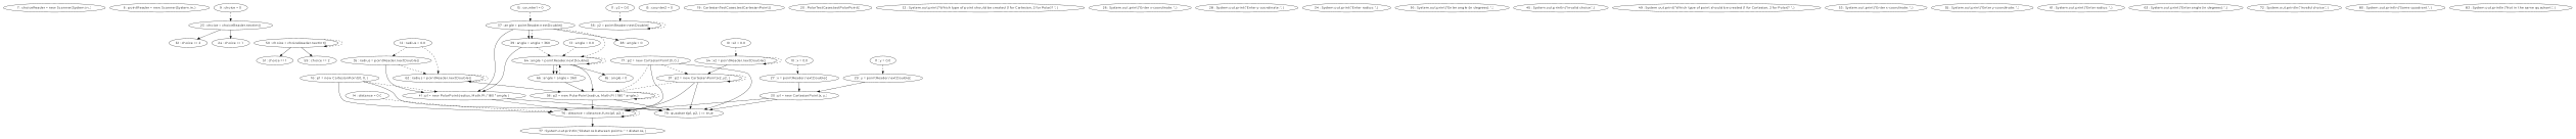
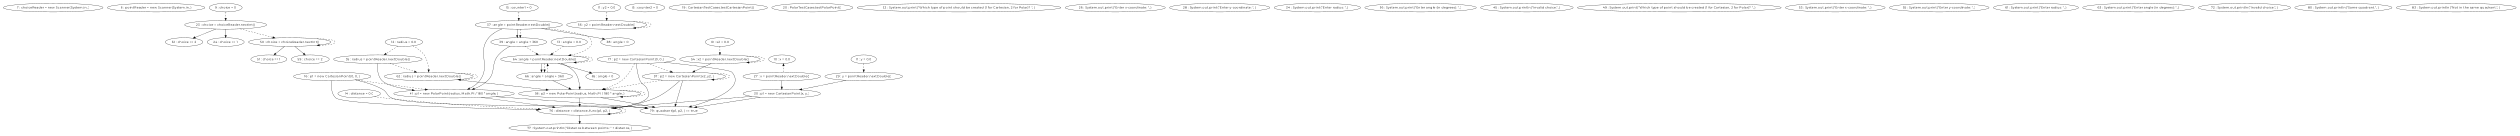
  digraph {
    fontname=Montserrat
    node [fontname=Montserrat]
    edge [fontname=Montserrat]
    "7 : choiceReader = new Scanner(System.in, )"
    "8 : pointReader = new Scanner(System.in, )"
    "9 : choice = 0"
    "23 : choice = choiceReader.nextInt()"
    "32 : choice == 2"
    "24 : choice == 1"
    "50 : choice = choiceReader.nextInt()"
    "51 : choice == 1"
    "59 : choice == 2"
    "10 : x = 0.0"
    "27 : x = pointReader.nextDouble()"
    "30 : p1 = new CartesianPoint(x, y, )"
    "76 : distance = distance_func(p1, p2, )"
    "79 : quadrant(p1, p2, ) == true"
    "10 : x2 = 0.0"
    "54 : x2 = pointReader.nextDouble()"
    "57 : p2 = new CartesianPoint(x2, y2, )"
    "68 : p2 = new PolarPoint(radius, Math.PI / 180 * angle, )"
    "11 : y = 0.0"
    "29 : y = pointReader.nextDouble()"
    "11 : y2 = 0.0"
    "56 : y2 = pointReader.nextDouble()"
    "12 : radius = 0.0"
    "62 : radius = pointReader.nextDouble()"
    "35 : radius = pointReader.nextDouble()"
    "41 : p1 = new PolarPoint(radius, Math.PI / 180 * angle, )"
    "13 : angle = 0.0"
    "64 : angle = pointReader.nextDouble()"
    "37 : angle = pointReader.nextDouble()"
    "38 : angle < 0"
    "39 : angle = angle + 360"
    "66 : angle = angle + 360"
    "65 : angle < 0"
    "14 : distance = 0.0"
    "77 : System.out.println(\"Distance between points: \" + distance, )"
    "15 : counter1 = 0"
    "15 : counter2 = 0"
    "16 : p1 = new CartesianPoint(0, 0, )"
    "17 : p2 = new CartesianPoint(0, 0, )"
    "19 : CartesianTestCases.testCartesianPoint()"
    "20 : PolarTestCases.testPolarPoint()"
    "22 : System.out.print(\"Which type of point should be created (1 for Cartesian, 2 for Polar)? \", )"
    "26 : System.out.print(\"Enter x-coordinate: \", )"
    "28 : System.out.print(\"Enter y-coordinate: \", )"
    "34 : System.out.print(\"Enter radius: \", )"
    "36 : System.out.print(\"Enter angle (in degrees): \", )"
    "45 : System.out.println(\"Invalid choice.\", )"
    "49 : System.out.print(\"Which type of point should be created (1 for Cartesian, 2 for Polar)? \", )"
    "53 : System.out.print(\"Enter x-coordinate: \", )"
    "55 : System.out.print(\"Enter y-coordinate: \", )"
    "61 : System.out.print(\"Enter radius: \", )"
    "63 : System.out.print(\"Enter angle (in degrees): \", )"
    "72 : System.out.println(\"Invalid choice.\", )"
    "80 : System.out.println(\"Same quadrant.\", )"
    "83 : System.out.println(\"Not in the same quadrant.\", )"
    "9 : choice = 0" -> "23 : choice = choiceReader.nextInt()" [style=dashed]
    "23 : choice = choiceReader.nextInt()" -> "32 : choice == 2"
    "23 : choice = choiceReader.nextInt()" -> "24 : choice == 1"
+   "23 : choice = choiceReader.nextInt()" -> "50 : choice = choiceReader.nextInt()" [style=dashed]
    "50 : choice = choiceReader.nextInt()" -> "50 : choice = choiceReader.nextInt()" [style=dashed]
    "50 : choice = choiceReader.nextInt()" -> "51 : choice == 1"
    "50 : choice = choiceReader.nextInt()" -> "59 : choice == 2"
-   "10 : x = 0.0" -> "27 : x = pointReader.nextDouble()" [style=dashed]
+   "27 : x = pointReader.nextDouble()" -> "10 : x = 0.0" [style=dashed]
    "27 : x = pointReader.nextDouble()" -> "30 : p1 = new CartesianPoint(x, y, )"
    "30 : p1 = new CartesianPoint(x, y, )" -> "76 : distance = distance_func(p1, p2, )"
    "30 : p1 = new CartesianPoint(x, y, )" -> "79 : quadrant(p1, p2, ) == true"
    "76 : distance = distance_func(p1, p2, )" -> "76 : distance = distance_func(p1, p2, )" [style=dashed]
    "76 : distance = distance_func(p1, p2, )" -> "77 : System.out.println(\"Distance between points: \" + distance, )"
    "10 : x2 = 0.0" -> "54 : x2 = pointReader.nextDouble()" [style=dashed]
    "54 : x2 = pointReader.nextDouble()" -> "54 : x2 = pointReader.nextDouble()" [style=dashed]
    "54 : x2 = pointReader.nextDouble()" -> "57 : p2 = new CartesianPoint(x2, y2, )"
    "57 : p2 = new CartesianPoint(x2, y2, )" -> "76 : distance = distance_func(p1, p2, )"
    "57 : p2 = new CartesianPoint(x2, y2, )" -> "79 : quadrant(p1, p2, ) == true"
    "57 : p2 = new CartesianPoint(x2, y2, )" -> "57 : p2 = new CartesianPoint(x2, y2, )" [style=dashed]
    "57 : p2 = new CartesianPoint(x2, y2, )" -> "68 : p2 = new PolarPoint(radius, Math.PI / 180 * angle, )" [style=dashed]
    "68 : p2 = new PolarPoint(radius, Math.PI / 180 * angle, )" -> "76 : distance = distance_func(p1, p2, )"
    "68 : p2 = new PolarPoint(radius, Math.PI / 180 * angle, )" -> "79 : quadrant(p1, p2, ) == true"
    "68 : p2 = new PolarPoint(radius, Math.PI / 180 * angle, )" -> "68 : p2 = new PolarPoint(radius, Math.PI / 180 * angle, )" [style=dashed]
    "11 : y = 0.0" -> "29 : y = pointReader.nextDouble()" [style=dashed]
    "29 : y = pointReader.nextDouble()" -> "30 : p1 = new CartesianPoint(x, y, )"
    "11 : y2 = 0.0" -> "56 : y2 = pointReader.nextDouble()" [style=dashed]
    "56 : y2 = pointReader.nextDouble()" -> "56 : y2 = pointReader.nextDouble()" [style=dashed]
    "12 : radius = 0.0" -> "62 : radius = pointReader.nextDouble()" [style=dashed]
    "12 : radius = 0.0" -> "35 : radius = pointReader.nextDouble()" [style=dashed]
    "62 : radius = pointReader.nextDouble()" -> "68 : p2 = new PolarPoint(radius, Math.PI / 180 * angle, )"
    "62 : radius = pointReader.nextDouble()" -> "62 : radius = pointReader.nextDouble()" [style=dashed]
    "35 : radius = pointReader.nextDouble()" -> "62 : radius = pointReader.nextDouble()" [style=dashed]
    "35 : radius = pointReader.nextDouble()" -> "41 : p1 = new PolarPoint(radius, Math.PI / 180 * angle, )"
    "41 : p1 = new PolarPoint(radius, Math.PI / 180 * angle, )" -> "76 : distance = distance_func(p1, p2, )"
    "41 : p1 = new PolarPoint(radius, Math.PI / 180 * angle, )" -> "79 : quadrant(p1, p2, ) == true"
    "13 : angle = 0.0" -> "64 : angle = pointReader.nextDouble()" [style=dashed]
    "64 : angle = pointReader.nextDouble()" -> "68 : p2 = new PolarPoint(radius, Math.PI / 180 * angle, )"
    "64 : angle = pointReader.nextDouble()" -> "64 : angle = pointReader.nextDouble()" [style=dashed]
    "64 : angle = pointReader.nextDouble()" -> "66 : angle = angle + 360"
    "64 : angle = pointReader.nextDouble()" -> "66 : angle = angle + 360" [style=dashed]
    "64 : angle = pointReader.nextDouble()" -> "65 : angle < 0"
    "37 : angle = pointReader.nextDouble()" -> "41 : p1 = new PolarPoint(radius, Math.PI / 180 * angle, )"
    "37 : angle = pointReader.nextDouble()" -> "64 : angle = pointReader.nextDouble()" [style=dashed]
    "37 : angle = pointReader.nextDouble()" -> "38 : angle < 0"
    "37 : angle = pointReader.nextDouble()" -> "39 : angle = angle + 360"
    "37 : angle = pointReader.nextDouble()" -> "39 : angle = angle + 360" [style=dashed]
    "39 : angle = angle + 360" -> "41 : p1 = new PolarPoint(radius, Math.PI / 180 * angle, )"
    "39 : angle = angle + 360" -> "64 : angle = pointReader.nextDouble()" [style=dashed]
    "66 : angle = angle + 360" -> "68 : p2 = new PolarPoint(radius, Math.PI / 180 * angle, )"
    "66 : angle = angle + 360" -> "64 : angle = pointReader.nextDouble()" [style=dashed]
    "14 : distance = 0.0" -> "76 : distance = distance_func(p1, p2, )" [style=dashed]
    "15 : counter1 = 0" -> "37 : angle = pointReader.nextDouble()" [style=dashed]
    "16 : p1 = new CartesianPoint(0, 0, )" -> "76 : distance = distance_func(p1, p2, )"
    "16 : p1 = new CartesianPoint(0, 0, )" -> "79 : quadrant(p1, p2, ) == true"
    "16 : p1 = new CartesianPoint(0, 0, )" -> "41 : p1 = new PolarPoint(radius, Math.PI / 180 * angle, )" [style=dashed]
    "17 : p2 = new CartesianPoint(0, 0, )" -> "76 : distance = distance_func(p1, p2, )"
    "17 : p2 = new CartesianPoint(0, 0, )" -> "79 : quadrant(p1, p2, ) == true"
    "17 : p2 = new CartesianPoint(0, 0, )" -> "57 : p2 = new CartesianPoint(x2, y2, )" [style=dashed]
    "17 : p2 = new CartesianPoint(0, 0, )" -> "68 : p2 = new PolarPoint(radius, Math.PI / 180 * angle, )" [style=dashed]
  }
